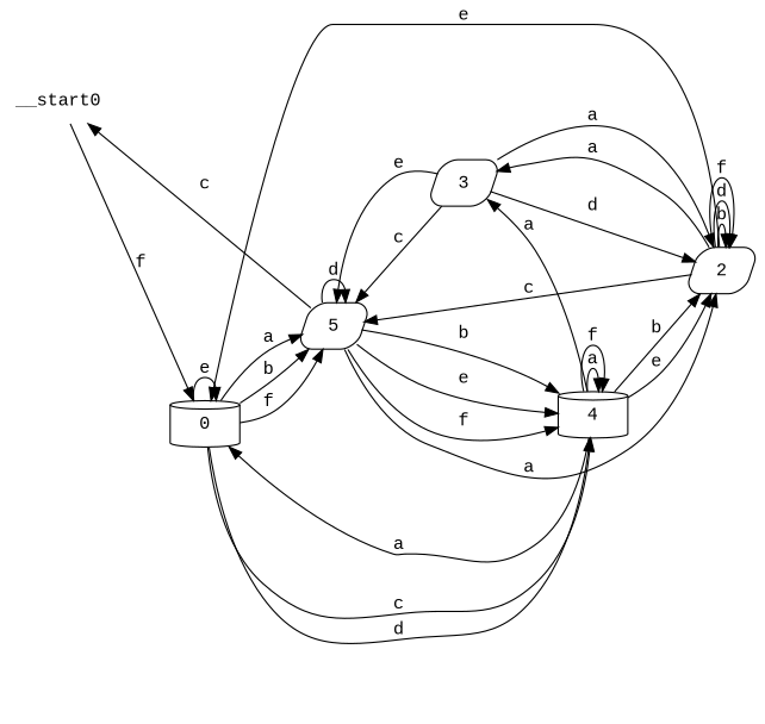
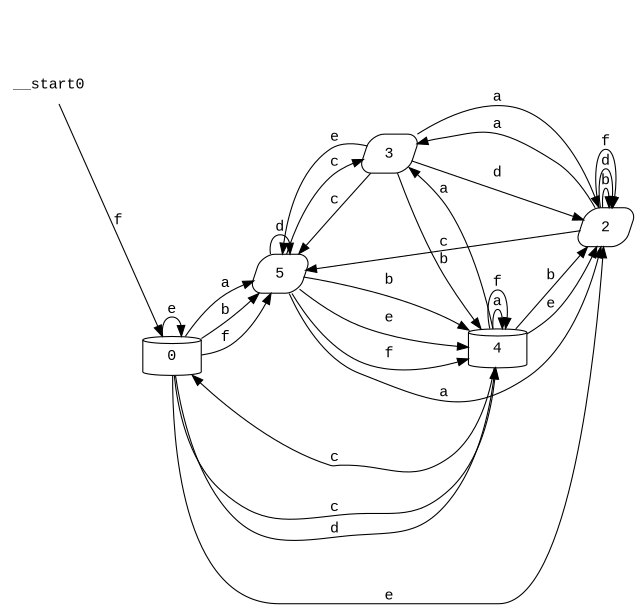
  digraph {
    fontname="Liberation Mono"
    rankdir=LR
    node [fontname="Liberation Mono" shape=parallelogram color=black fillcolor=white style="rounded,filled"]
    edge [fontname="Liberation Mono"]
    __start0 [shape=none color="" fillcolor="" style=""]
    n2 [label=0 shape=cylinder style=filled]
    n3 [label=5]
    n4 [label=4 shape=cylinder style=filled]
    n5 [label=2]
    n6 [label=3]
    __start0 -> n2 [label=f]
    n2 -> n2 [label=e]
    n2 -> n3 [label=a]
    n2 -> n3 [label=b]
    n2 -> n3 [label=f]
    n2 -> n4 [label=c]
    n2 -> n4 [label=d]
    n3 -> n3 [label=d]
    n3 -> n4 [label=b]
    n3 -> n4 [label=e]
    n3 -> n4 [label=f]
    n3 -> n5 [label=a]
-   n3 -> __start0 [label=c]
-   n4 -> n2 [label=a]
+   n3 -> n6 [label=c]
+   n4 -> n2 [label=c]
    n4 -> n4 [label=a]
    n4 -> n4 [label=f]
    n4 -> n5 [label=b]
    n4 -> n5 [label=e]
    n4 -> n6 [label=a]
-   n5 -> n2 [label=e]
+   n2 -> n5 [label=e]
    n5 -> n3 [label=c]
    n5 -> n5 [label=b]
    n5 -> n5 [label=d]
    n5 -> n5 [label=f]
    n5 -> n6 [label=a]
    n6 -> n3 [label=c]
    n6 -> n3 [label=e]
+   n6 -> n4 [label=b]
    n6 -> n5 [label=a]
    n6 -> n5 [label=d]
  }
